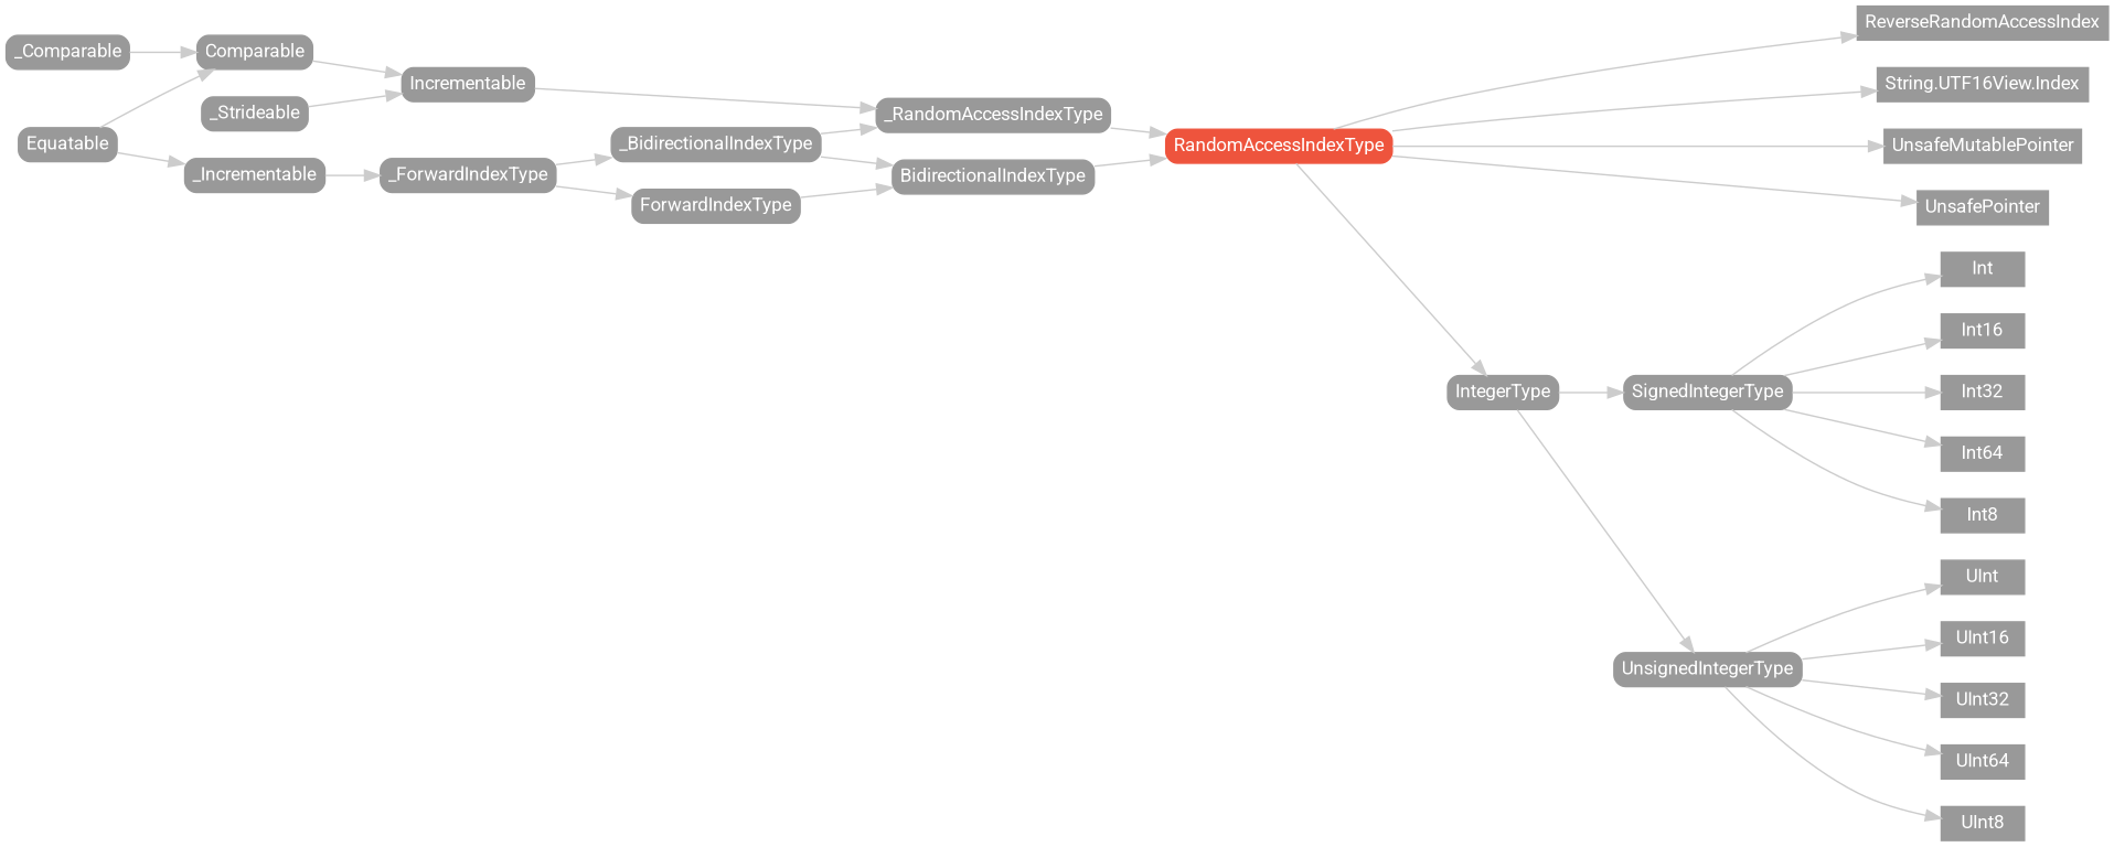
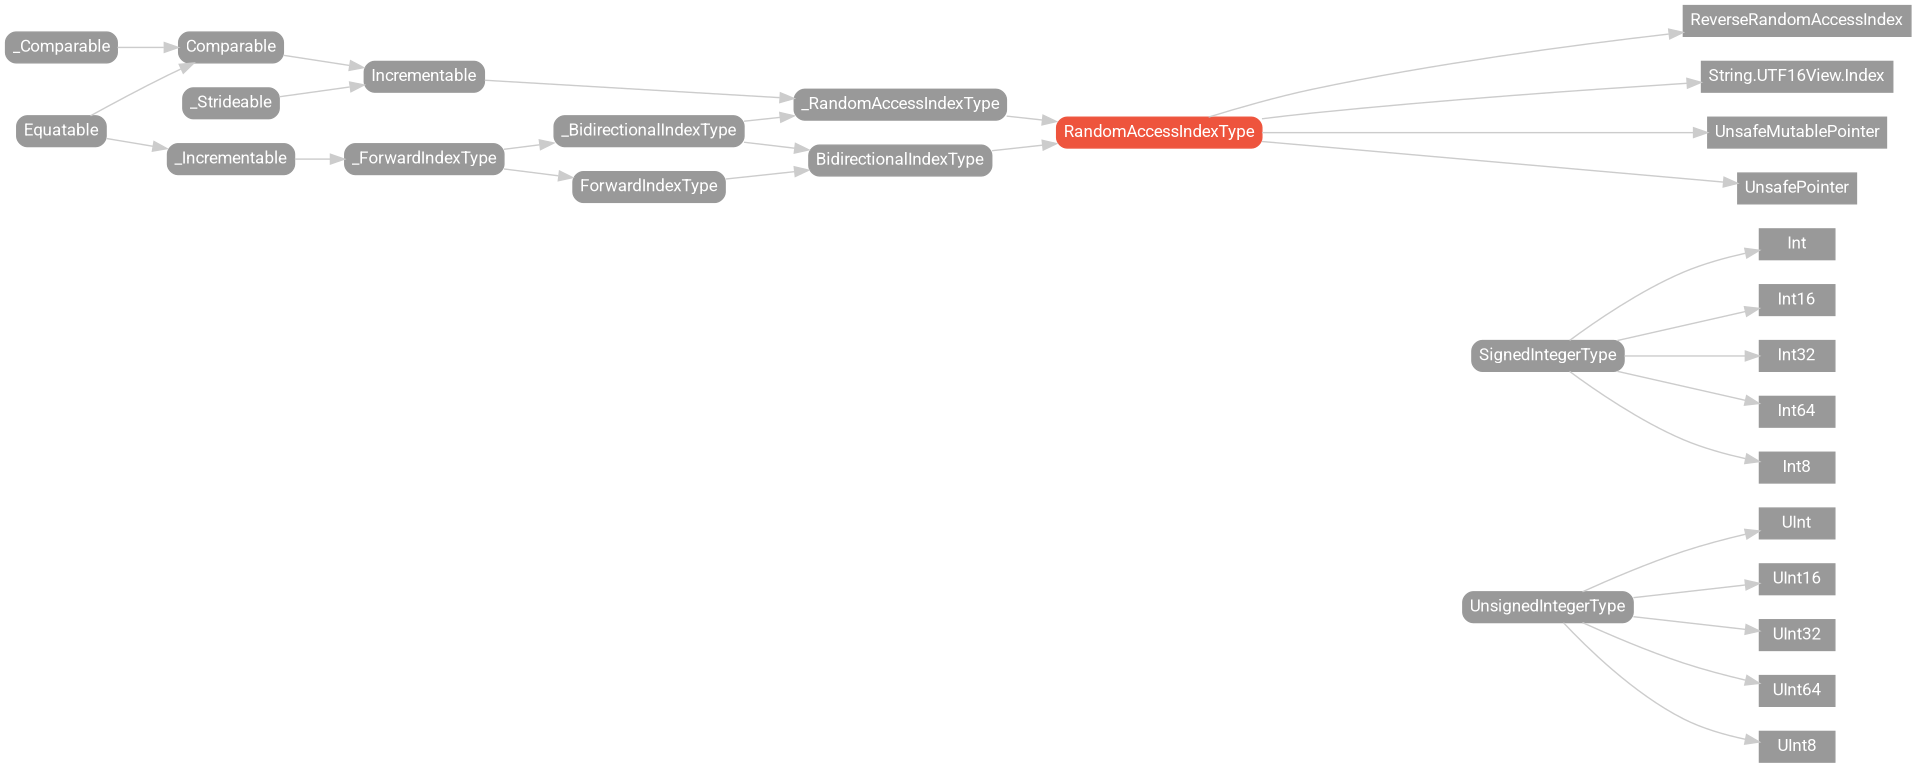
  strict digraph {
    fontname=Roboto
    rankdir=LR
    node [color="#999999" fillcolor="#999999" fontcolor=white fontname=Roboto fontsize=12 margin="0.07,0.05" shape=box style="filled,rounded"]
    edge [color="#cccccc" fontname=Roboto]
    Int [height=0.3 style=filled]
    Int16 [height=0.3 style=filled]
    Int32 [height=0.3 style=filled]
    Int64 [height=0.3 style=filled]
    Int8 [height=0.3 style=filled]
    ReverseRandomAccessIndex [height=0.3 style=filled]
    "String.UTF16View.Index" [height=0.3 style=filled]
    UInt [height=0.3 style=filled]
    UInt16 [height=0.3 style=filled]
    UInt32 [height=0.3 style=filled]
    UInt64 [height=0.3 style=filled]
    UInt8 [height=0.3 style=filled]
    UnsafeMutablePointer [height=0.3 style=filled]
    UnsafePointer [height=0.3 style=filled]
    BidirectionalIndexType [height=0.3]
    RandomAccessIndexType [color="#ee543d" fillcolor="#ee543d" height=0.3]
-   IntegerType [height=0.3]
    Comparable [height=0.3]
    n19 [height=0.3 label=Incrementable]
    _RandomAccessIndexType [height=0.3]
    Equatable [height=0.3]
    _Incrementable [height=0.3]
    _ForwardIndexType [height=0.3]
    ForwardIndexType [height=0.3]
    SignedIntegerType [height=0.3]
    UnsignedIntegerType [height=0.3]
    _BidirectionalIndexType [height=0.3]
    _Comparable [height=0.3]
    _Strideable [height=0.3]
    subgraph sub_1 {
      rank=max
      Int
      Int16
      Int32
      Int64
      Int8
      ReverseRandomAccessIndex
      "String.UTF16View.Index"
      UInt
      UInt16
      UInt32
      UInt64
      UInt8
      UnsafeMutablePointer
      UnsafePointer
    }
    BidirectionalIndexType -> RandomAccessIndexType
    RandomAccessIndexType -> ReverseRandomAccessIndex
    RandomAccessIndexType -> "String.UTF16View.Index"
    RandomAccessIndexType -> UnsafeMutablePointer
    RandomAccessIndexType -> UnsafePointer
-   RandomAccessIndexType -> IntegerType
-   IntegerType -> SignedIntegerType
-   IntegerType -> UnsignedIntegerType
    Comparable -> n19
    n19 -> _RandomAccessIndexType
    _RandomAccessIndexType -> RandomAccessIndexType
    Equatable -> Comparable
    Equatable -> _Incrementable
    _Incrementable -> _ForwardIndexType
    _ForwardIndexType -> ForwardIndexType
    _ForwardIndexType -> _BidirectionalIndexType
    ForwardIndexType -> BidirectionalIndexType
    SignedIntegerType -> Int
    SignedIntegerType -> Int16
    SignedIntegerType -> Int32
    SignedIntegerType -> Int64
    SignedIntegerType -> Int8
    UnsignedIntegerType -> UInt
    UnsignedIntegerType -> UInt16
    UnsignedIntegerType -> UInt32
    UnsignedIntegerType -> UInt64
    UnsignedIntegerType -> UInt8
    _BidirectionalIndexType -> BidirectionalIndexType
    _BidirectionalIndexType -> _RandomAccessIndexType
    _Comparable -> Comparable
    _Strideable -> n19
  }
